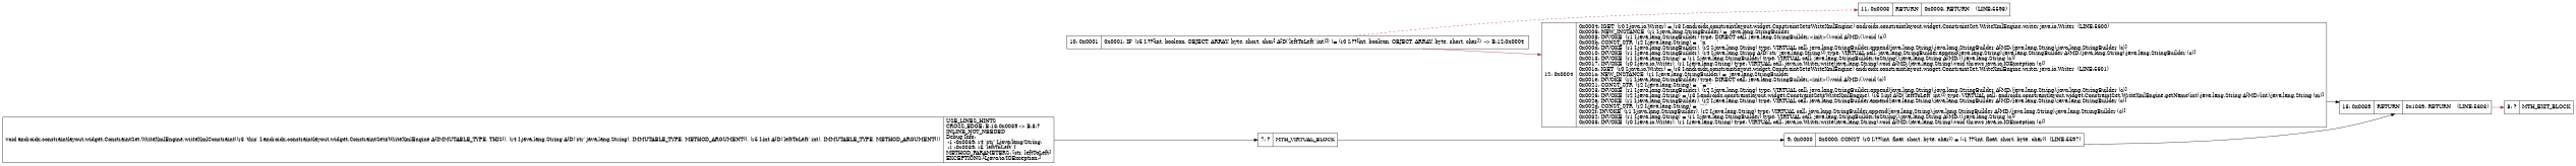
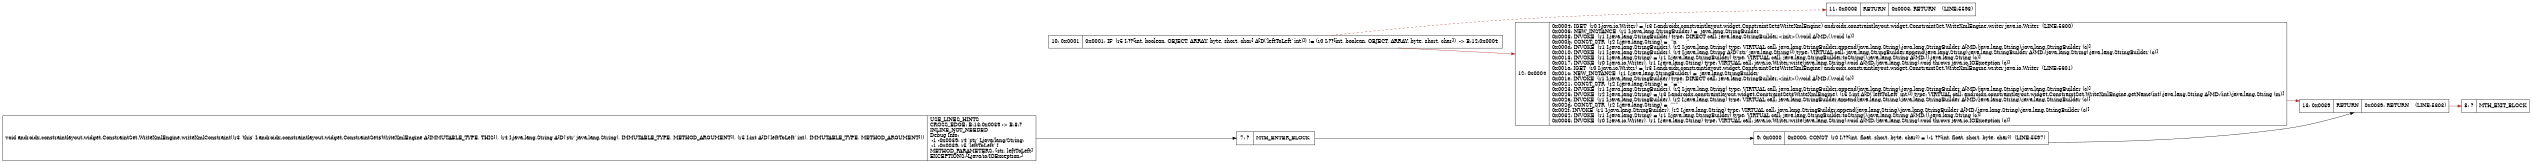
  digraph {
    rankdir=LR
    node [shape=record]
    edge [color=black]
-   n1 [label="{7\:\ ?|MTH_VIRTUAL_BLOCK\l}"]
+   n1 [label="{7\:\ ?|MTH_ENTER_BLOCK\l}"]
    n2 [label="{9\:\ 0x0000|0x0000: CONST  (r0 I:??[int, float, short, byte, char]) = (\-1 ??[int, float, short, byte, char])  (LINE:5597)\l}"]
-   n3 [label="{13\:\ 0x0039|RETURN\l|0x1039: RETURN    (LINE:5603)\l}"]
+   n3 [label="{13\:\ 0x0039|RETURN\l|0x0039: RETURN    (LINE:5603)\l}"]
    n4 [label="{10\:\ 0x0001|0x0001: IF  (r5 I:??[int, boolean, OBJECT, ARRAY, byte, short, char] A[D('leftToLeft' int)]) != (r0 I:??[int, boolean, OBJECT, ARRAY, byte, short, char])  \-\> B:12:0x0004 \l}"]
    n5 [label="{11\:\ 0x0003|RETURN\l|0x0003: RETURN    (LINE:5598)\l}"]
    n6 [label="{12\:\ 0x0004|0x0004: IGET  (r0 I:java.io.Writer) = (r3 I:androidx.constraintlayout.widget.ConstraintSet$WriteXmlEngine) androidx.constraintlayout.widget.ConstraintSet.WriteXmlEngine.writer java.io.Writer  (LINE:5600)\l0x0006: NEW_INSTANCE  (r1 I:java.lang.StringBuilder) =  java.lang.StringBuilder \l0x0008: INVOKE  (r1 I:java.lang.StringBuilder) type: DIRECT call: java.lang.StringBuilder.\<init\>():void A[MD:():void (c)]\l0x000b: CONST_STR  (r2 I:java.lang.String) =  \"n       \" \l0x000d: INVOKE  (r1 I:java.lang.StringBuilder), (r2 I:java.lang.String) type: VIRTUAL call: java.lang.StringBuilder.append(java.lang.String):java.lang.StringBuilder A[MD:(java.lang.String):java.lang.StringBuilder (c)]\l0x0010: INVOKE  (r1 I:java.lang.StringBuilder), (r4 I:java.lang.String A[D('str' java.lang.String)]) type: VIRTUAL call: java.lang.StringBuilder.append(java.lang.String):java.lang.StringBuilder A[MD:(java.lang.String):java.lang.StringBuilder (c)]\l0x0013: INVOKE  (r1 I:java.lang.String) = (r1 I:java.lang.StringBuilder) type: VIRTUAL call: java.lang.StringBuilder.toString():java.lang.String A[MD:():java.lang.String (c)]\l0x0017: INVOKE  (r0 I:java.io.Writer), (r1 I:java.lang.String) type: VIRTUAL call: java.io.Writer.write(java.lang.String):void A[MD:(java.lang.String):void throws java.io.IOException (c)]\l0x001a: IGET  (r0 I:java.io.Writer) = (r3 I:androidx.constraintlayout.widget.ConstraintSet$WriteXmlEngine) androidx.constraintlayout.widget.ConstraintSet.WriteXmlEngine.writer java.io.Writer  (LINE:5601)\l0x001c: NEW_INSTANCE  (r1 I:java.lang.StringBuilder) =  java.lang.StringBuilder \l0x001e: INVOKE  (r1 I:java.lang.StringBuilder) type: DIRECT call: java.lang.StringBuilder.\<init\>():void A[MD:():void (c)]\l0x0021: CONST_STR  (r2 I:java.lang.String) =  \"=\"\" \l0x0023: INVOKE  (r1 I:java.lang.StringBuilder), (r2 I:java.lang.String) type: VIRTUAL call: java.lang.StringBuilder.append(java.lang.String):java.lang.StringBuilder A[MD:(java.lang.String):java.lang.StringBuilder (c)]\l0x0026: INVOKE  (r2 I:java.lang.String) = (r3 I:androidx.constraintlayout.widget.ConstraintSet$WriteXmlEngine), (r5 I:int A[D('leftToLeft' int)]) type: VIRTUAL call: androidx.constraintlayout.widget.ConstraintSet.WriteXmlEngine.getName(int):java.lang.String A[MD:(int):java.lang.String (m)]\l0x002a: INVOKE  (r1 I:java.lang.StringBuilder), (r2 I:java.lang.String) type: VIRTUAL call: java.lang.StringBuilder.append(java.lang.String):java.lang.StringBuilder A[MD:(java.lang.String):java.lang.StringBuilder (c)]\l0x002d: CONST_STR  (r2 I:java.lang.String) =  \"\"\" \l0x002f: INVOKE  (r1 I:java.lang.StringBuilder), (r2 I:java.lang.String) type: VIRTUAL call: java.lang.StringBuilder.append(java.lang.String):java.lang.StringBuilder A[MD:(java.lang.String):java.lang.StringBuilder (c)]\l0x0032: INVOKE  (r1 I:java.lang.String) = (r1 I:java.lang.StringBuilder) type: VIRTUAL call: java.lang.StringBuilder.toString():java.lang.String A[MD:():java.lang.String (c)]\l0x0036: INVOKE  (r0 I:java.io.Writer), (r1 I:java.lang.String) type: VIRTUAL call: java.io.Writer.write(java.lang.String):void A[MD:(java.lang.String):void throws java.io.IOException (c)]\l}"]
    n7 [label="{8\:\ ?|MTH_EXIT_BLOCK\l}"]
    n8 [label="{void androidx.constraintlayout.widget.ConstraintSet.WriteXmlEngine.writeXmlConstraint((r3 'this' I:androidx.constraintlayout.widget.ConstraintSet$WriteXmlEngine A[IMMUTABLE_TYPE, THIS]), (r4 I:java.lang.String A[D('str' java.lang.String), IMMUTABLE_TYPE, METHOD_ARGUMENT]), (r5 I:int A[D('leftToLeft' int), IMMUTABLE_TYPE, METHOD_ARGUMENT]))  | USE_LINES_HINTS\lCROSS_EDGE: B:13:0x0039 \-\> B:8:?\lINLINE_NOT_NEEDED\lDebug Info:\l  \-1 \-0x0039: r4 'str' Ljava\/lang\/String;\l  \-1 \-0x0039: r5 'leftToLeft' I\lMETHOD_PARAMETERS: [str, leftToLeft]\lEXCEPTIONS:[Ljava\/io\/IOException;]\l}"]
    n1 -> n2
    n2 -> n3
    n3 -> n7 [color=brown]
    n4 -> n5 [color=brown style=dashed]
    n4 -> n6 [color=brown]
-   n6 -> n3
+   n6 -> n3 [color=brown]
    n8 -> n1
  }
